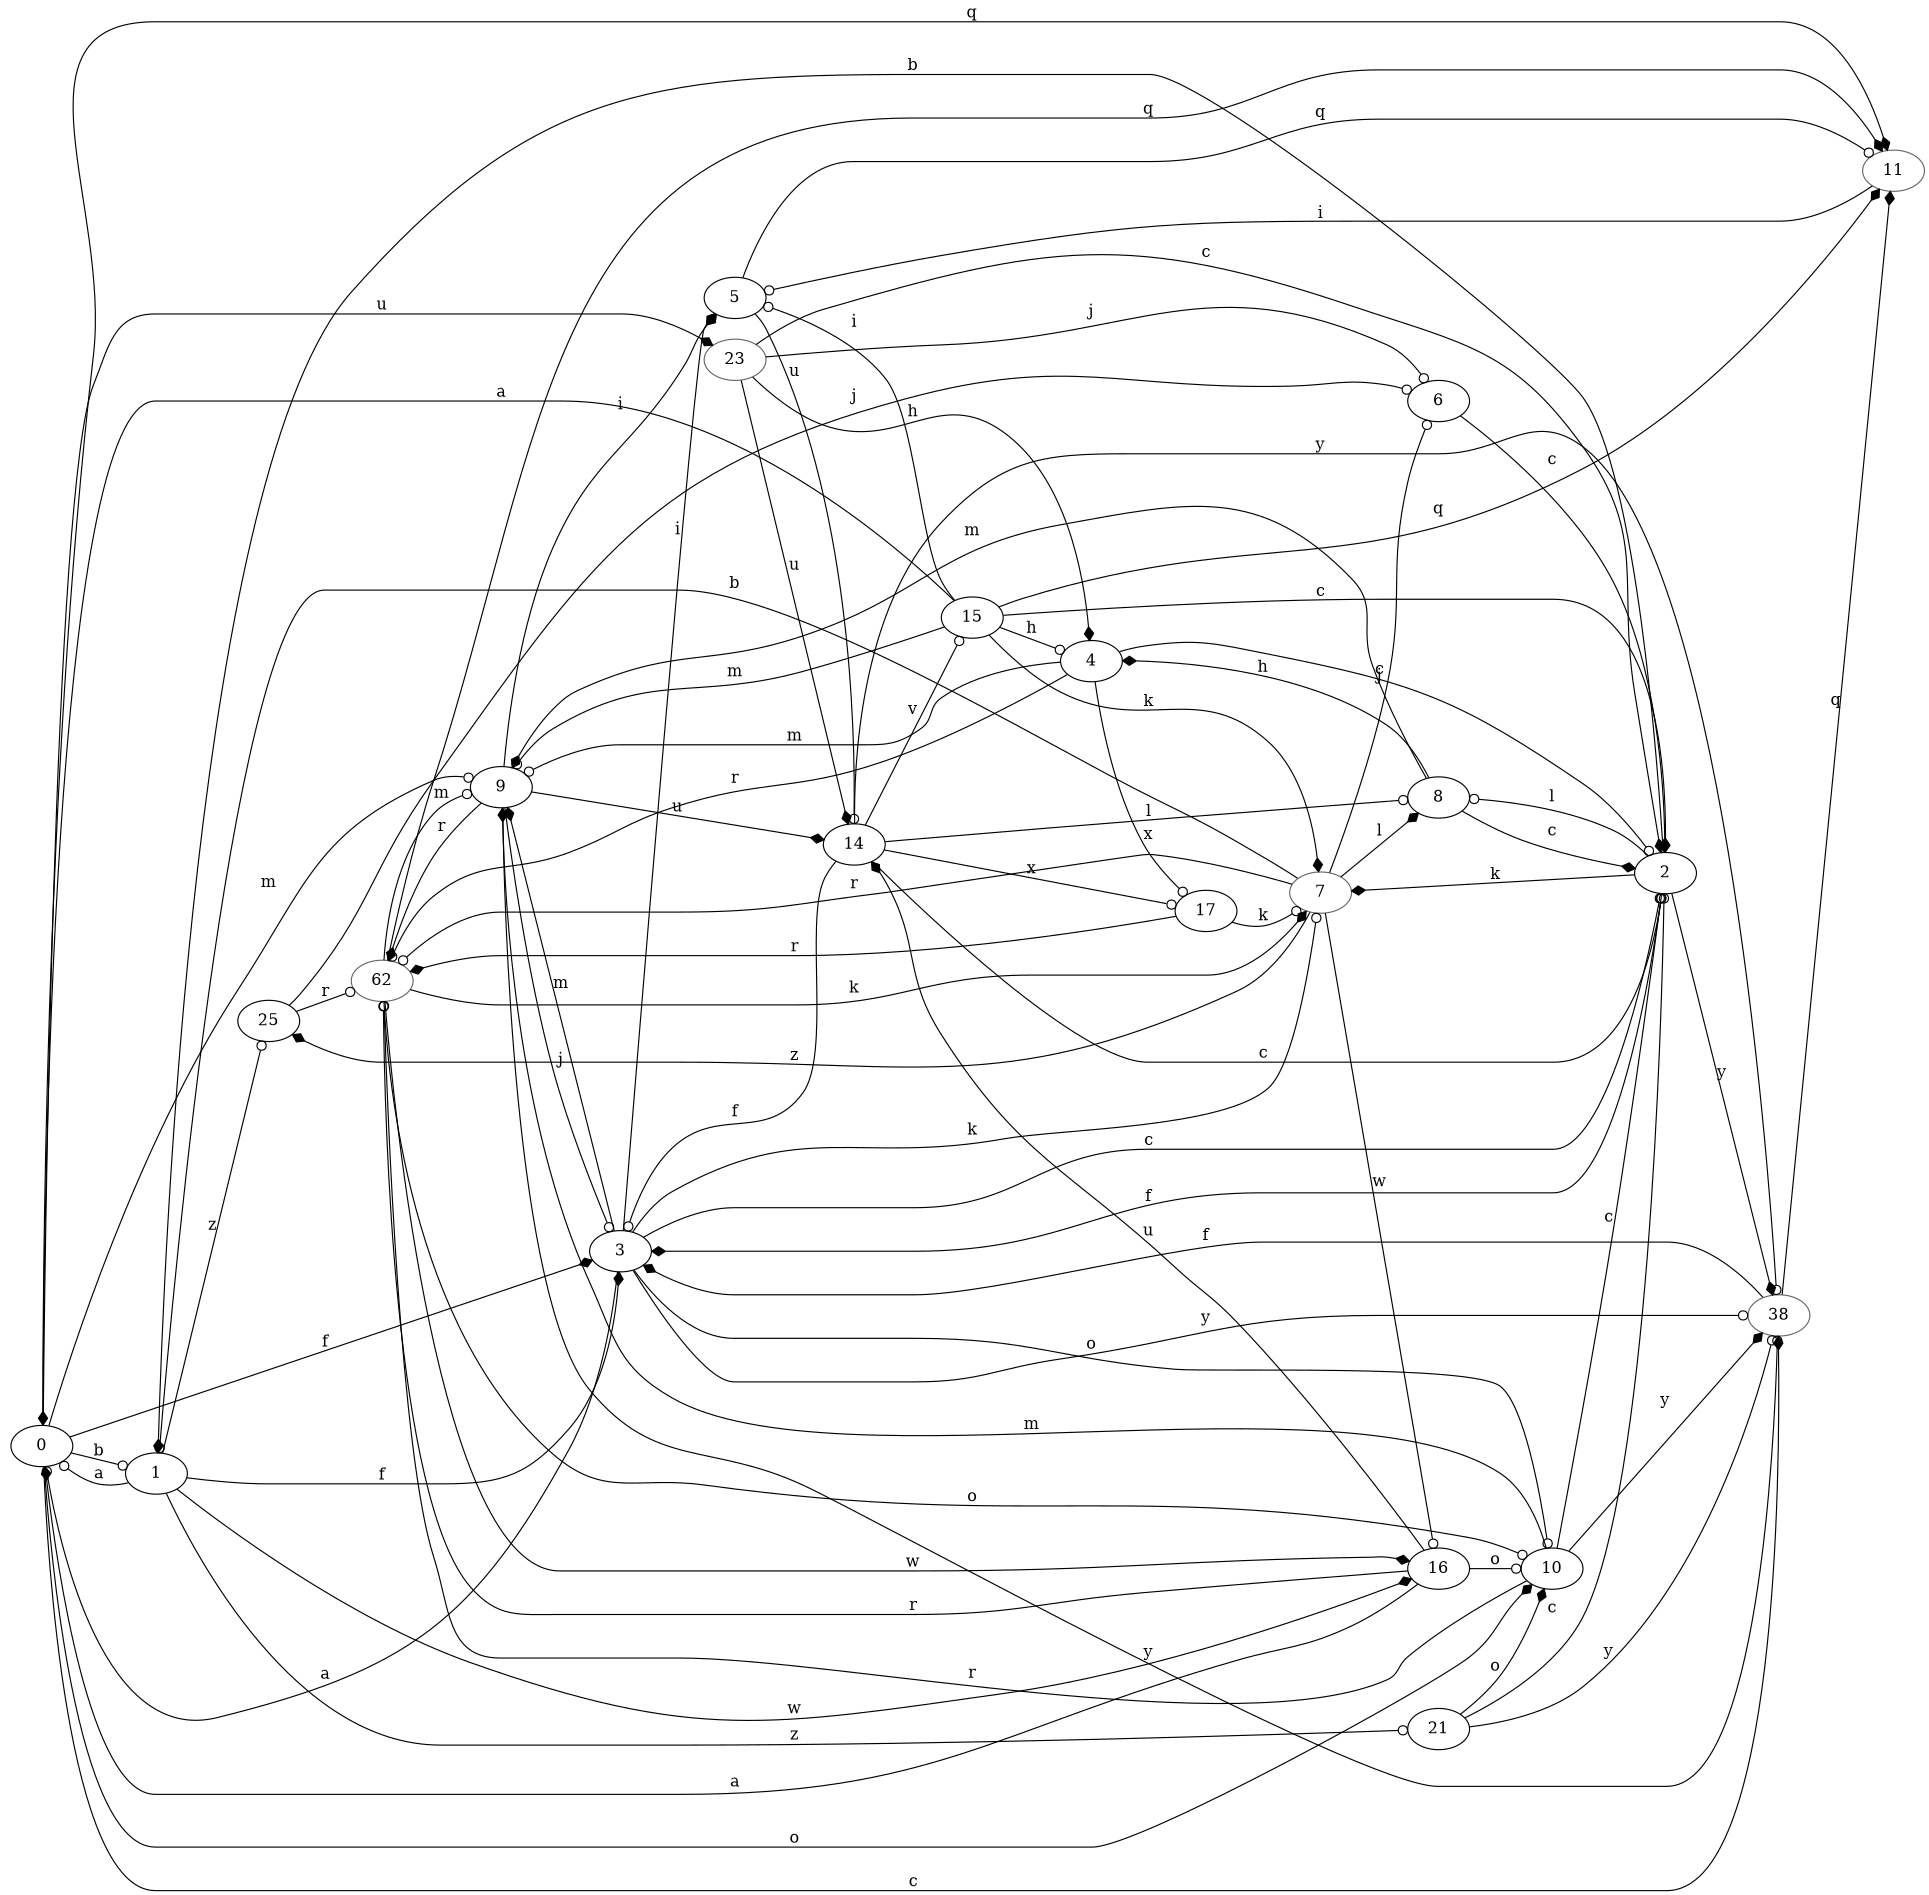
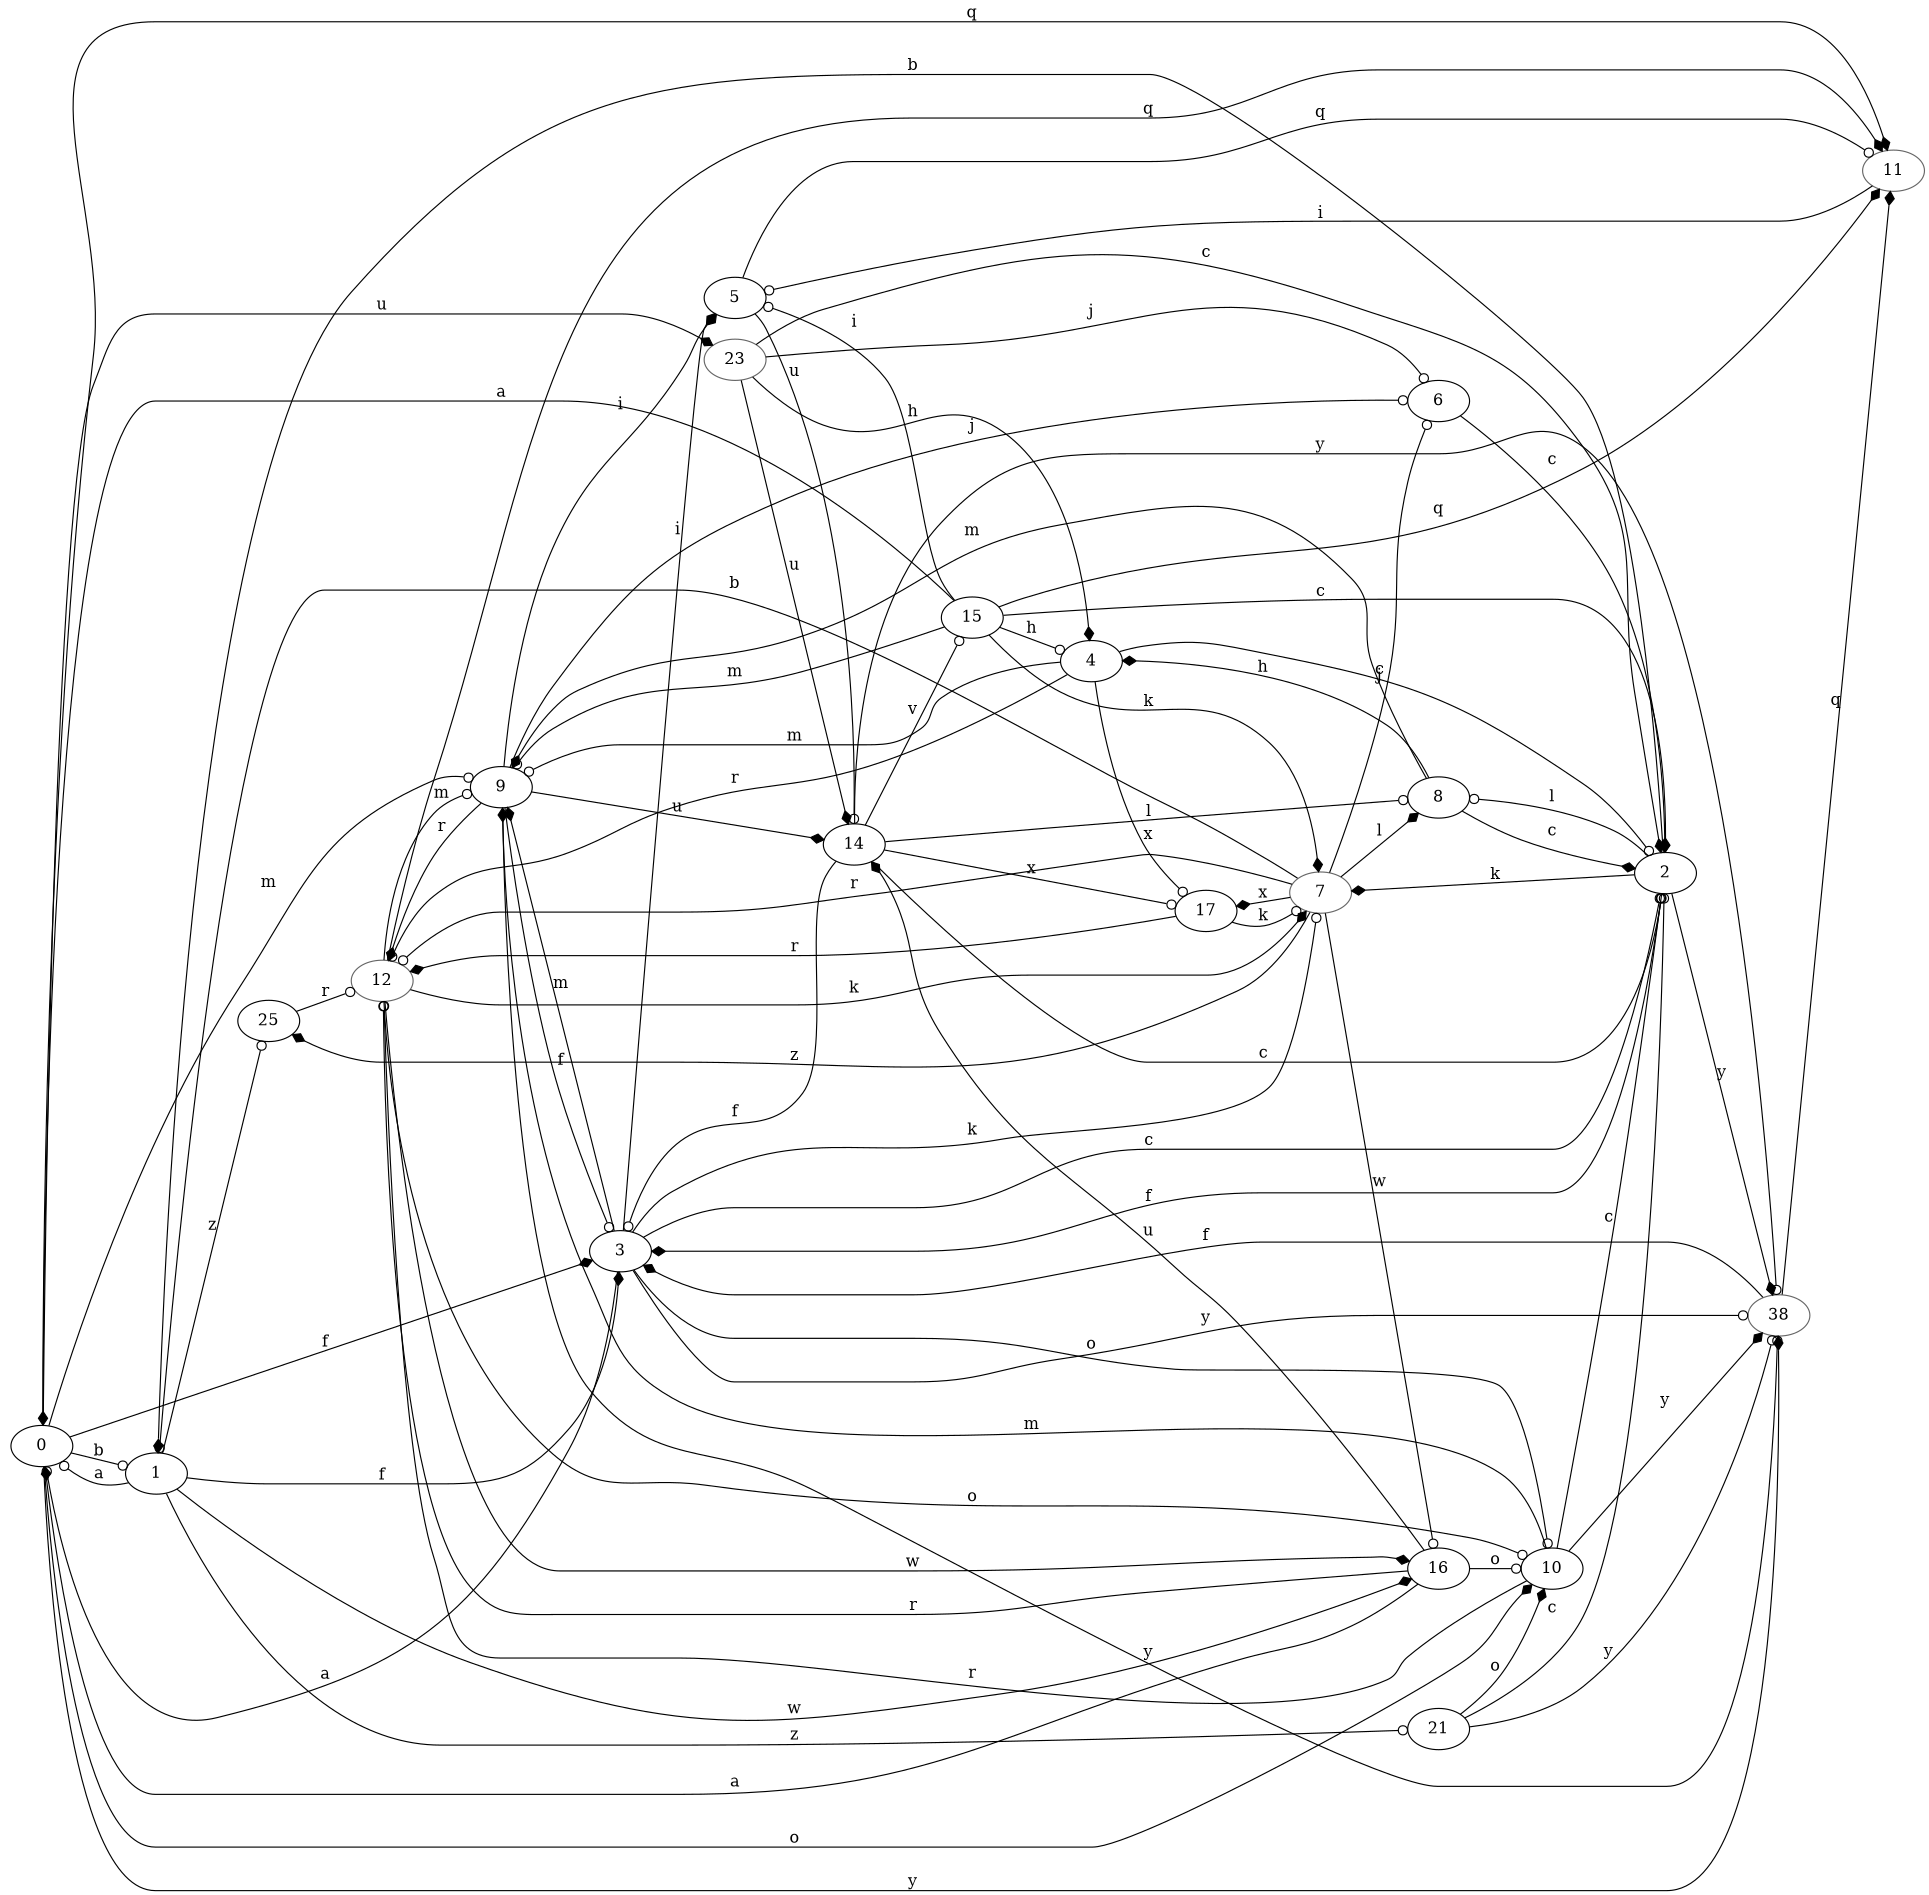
  strict digraph {
    rankdir=LR
    node [color=black]
    edge [arrowhead=odot]
    0
    1
    3
    9
    10
    11 [color=gray40]
    n7 [color=gray40 label=23]
    n8 [color=gray40 label=38]
    16
    21
    25
    2
    7 [color=gray40]
    5
-   12 [color=gray40 label=62]
+   12 [color=gray40]
    14
    4
    6
    8
    17
    15
    0 -> 1 [label=b]
    0 -> 3 [arrowhead=diamond label=f]
    0 -> 9 [label=m]
    0 -> 10 [arrowhead=diamond label=o]
    0 -> 11 [arrowhead=diamond label=q]
    0 -> n7 [arrowhead=diamond label=u]
-   0 -> n8 [arrowhead=diamond label=c]
+   0 -> n8 [arrowhead=diamond label=y]
    1 -> 0 [label=a]
    1 -> 3 [arrowhead=diamond label=f]
    1 -> 16 [arrowhead=diamond label=w]
    1 -> 21 [label=z]
    1 -> 25 [label=z]
    3 -> 0 [label=a]
    3 -> 9 [arrowhead=diamond label=m]
    3 -> 10 [label=o]
    3 -> n8 [label=y]
    3 -> 2 [label=c]
    3 -> 7 [label=k]
    3 -> 5 [arrowhead=diamond label=i]
-   9 -> 3 [label=j]
+   9 -> 3 [label=f]
    9 -> n8 [label=y]
    9 -> 5 [arrowhead=diamond label=i]
    9 -> 12 [arrowhead=diamond label=r]
    9 -> 14 [arrowhead=diamond label=u]
    10 -> 9 [arrowhead=diamond label=m]
    10 -> n8 [arrowhead=diamond label=y]
    10 -> 2 [label=c]
    10 -> 12 [label=r]
    11 -> 5 [label=i]
    n7 -> 2 [arrowhead=diamond label=c]
    n7 -> 14 [arrowhead=diamond label=u]
    n7 -> 4 [arrowhead=diamond label=h]
    n7 -> 6 [label=j]
    n8 -> 3 [arrowhead=diamond label=f]
    n8 -> 11 [arrowhead=diamond label=q]
    16 -> 0 [arrowhead=diamond label=a]
    16 -> 10 [label=o]
    16 -> 12 [label=r]
    16 -> 14 [arrowhead=diamond label=u]
    21 -> 10 [arrowhead=diamond label=o]
    21 -> n8 [label=y]
    21 -> 2 [label=c]
    25 -> 12 [label=r]
-   25 -> 6 [label=j]
+   9 -> 6 [label=j]
    2 -> 1 [arrowhead=diamond label=b]
    2 -> 3 [arrowhead=diamond label=f]
    2 -> n8 [arrowhead=diamond label=y]
    2 -> 7 [arrowhead=diamond label=k]
    2 -> 8 [label=l]
    7 -> 1 [label=b]
    7 -> 16 [label=w]
    7 -> 25 [arrowhead=diamond label=z]
    7 -> 12 [label=r]
    7 -> 6 [label=j]
    7 -> 8 [arrowhead=diamond label=l]
+   7 -> 17 [arrowhead=diamond label=x]
    5 -> 11 [label=q]
    5 -> 14 [label=u]
    12 -> 9 [label=m]
    12 -> 10 [label=o]
    12 -> 11 [arrowhead=diamond label=q]
    12 -> 16 [arrowhead=diamond label=w]
    12 -> 7 [arrowhead=diamond label=k]
    14 -> 3 [label=f]
    14 -> n8 [label=y]
    14 -> 2 [label=c]
    14 -> 8 [label=l]
    14 -> 17 [label=x]
    14 -> 15 [label=v]
    4 -> 9 [label=m]
    4 -> 2 [label=c]
    4 -> 12 [label=r]
    4 -> 17 [label=x]
    6 -> 2 [arrowhead=diamond label=c]
    8 -> 9 [arrowhead=diamond label=m]
    8 -> 2 [arrowhead=diamond label=c]
    8 -> 4 [arrowhead=diamond label=h]
    17 -> 7 [label=k]
    17 -> 12 [arrowhead=diamond label=r]
    15 -> 0 [arrowhead=diamond label=a]
    15 -> 9 [label=m]
    15 -> 11 [arrowhead=diamond label=q]
    15 -> 2 [arrowhead=diamond label=c]
    15 -> 7 [arrowhead=diamond label=k]
    15 -> 5 [label=i]
    15 -> 4 [label=h]
  }
